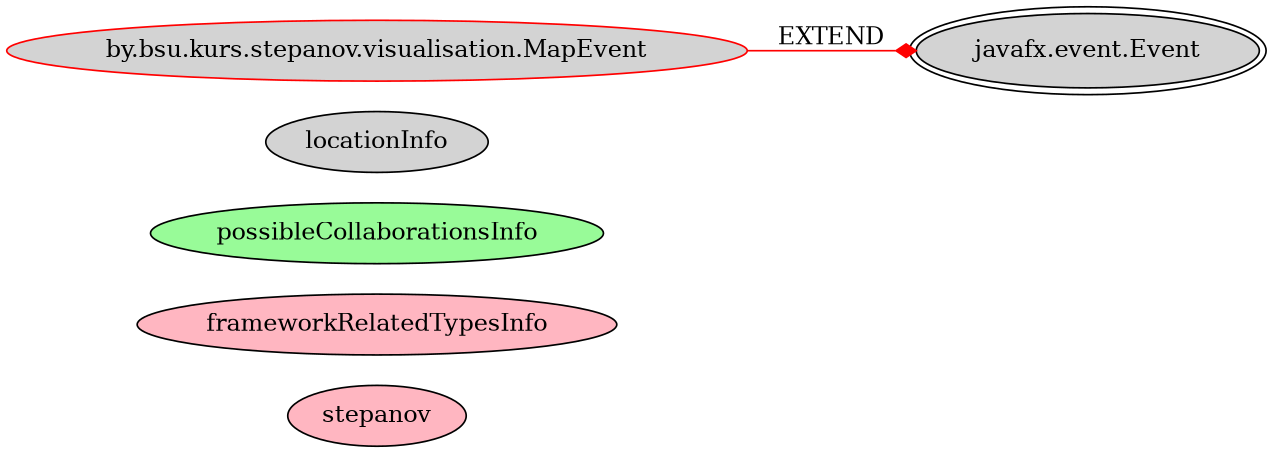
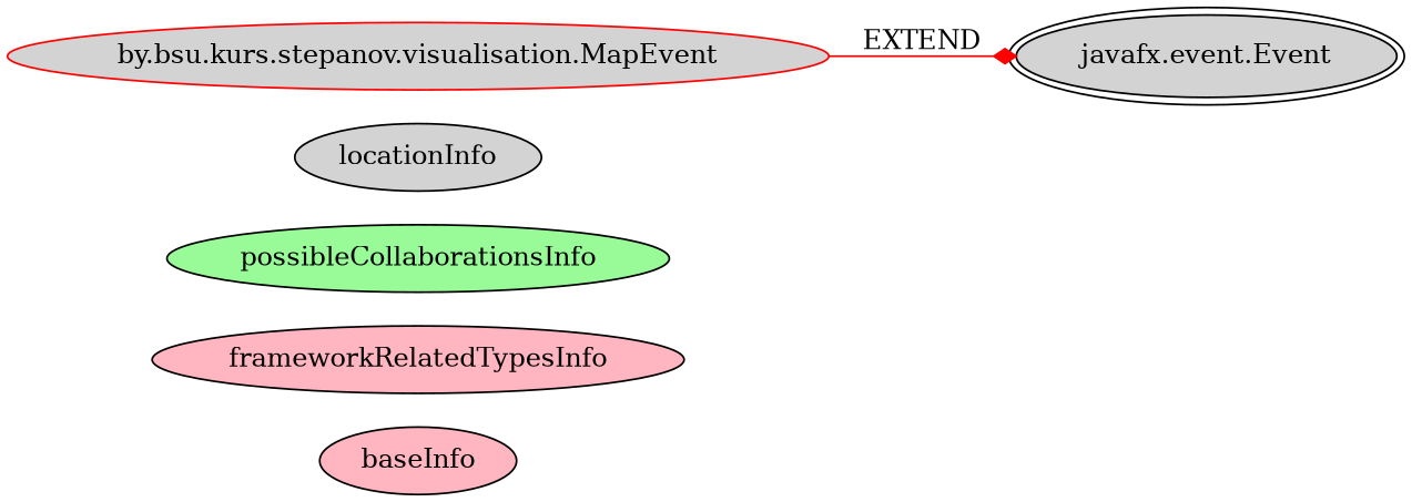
  digraph {
    rankdir=LR
    node [style=filled fillcolor=lightgrey]
-   baseInfo [category=extension_graph graphId=4267 isAnonymous=false possibleRelation=false fillcolor=lightpink label=stepanov]
+   baseInfo [category=extension_graph graphId=4267 isAnonymous=false possibleRelation=false fillcolor=lightpink]
    frameworkRelatedTypesInfo [0="javafx.event.Event" fillcolor=lightpink]
    possibleCollaborationsInfo [fillcolor=palegreen]
    locationInfo [contextSignature=MapEvent filePath="/stepanovdg-VisualJadeMotionModel/VisualJadeMotionModel-master/src/by/bsu/kurs/stepanov/visualisation/MapEvent.java" graphId=4267 projectName="stepanovdg-VisualJadeMotionModel"]
    n5 [color=red isFrameworkType=false label="by.bsu.kurs.stepanov.visualisation.MapEvent" vertexType=ROOT_CLIENT_CLASS_DECLARATION]
    n6 [isFrameworkType=true label="javafx.event.Event" peripheries=2 vertexType=FRAMEWORK_CLASS_TYPE]
    n5 -> n6 [color=red label=EXTEND style=solid arrowhead=diamond]
  }
